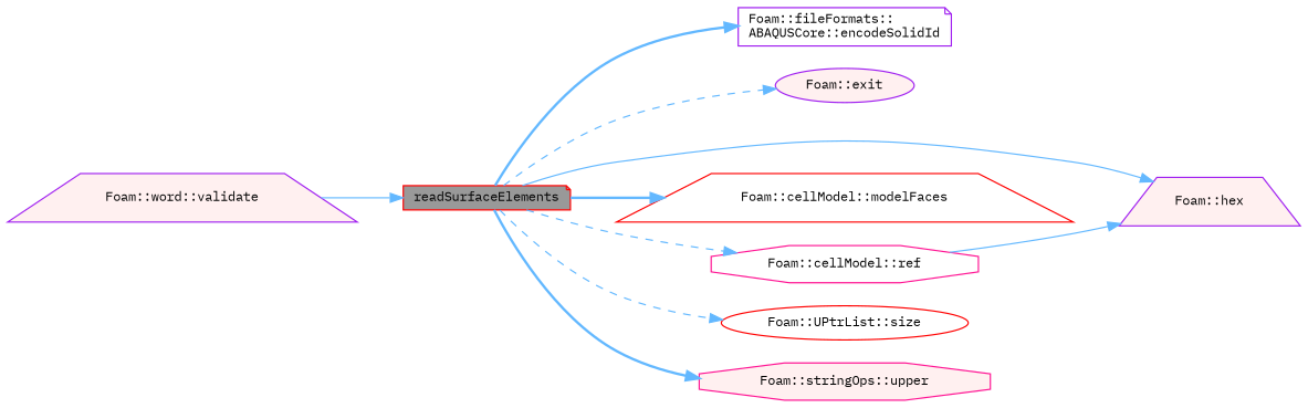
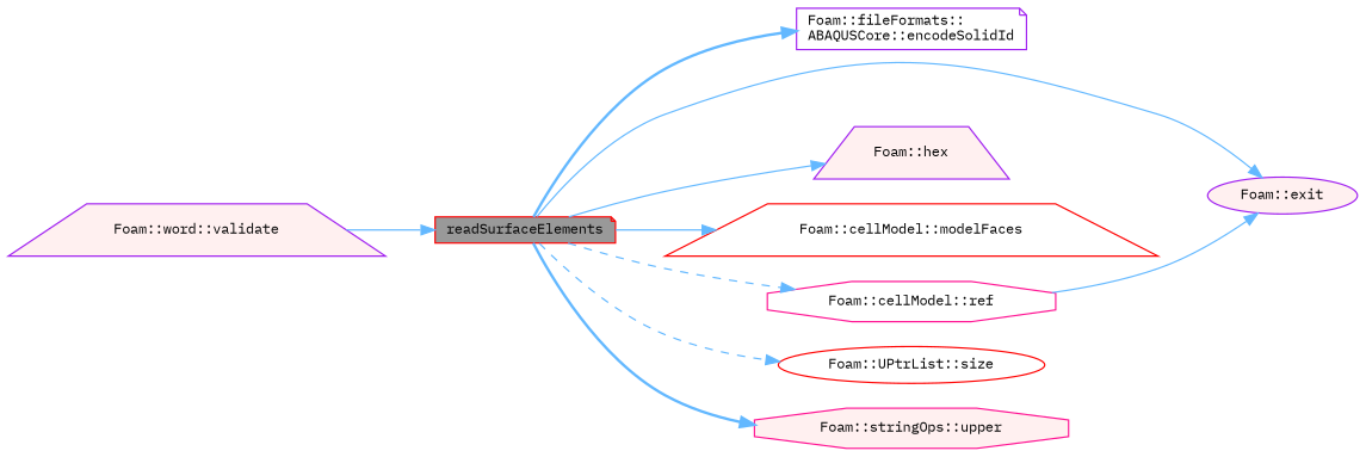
  digraph {
    fontname="IBM Plex Mono"
    rankdir=LR
    node [color=purple fillcolor=white fontname="IBM Plex Mono" fontsize=10 shape=trapezium style=filled]
    edge [color=steelblue1 fontname="IBM Plex Mono" fontsize=10 labelfontname=Helvetica labelfontsize=10 style=bold]
    n1 [color=red fillcolor=grey60 fontcolor=black height=0.2 label=readSurfaceElements shape=note width=0.4]
    n2 [height=0.2 label="Foam::fileFormats::\lABAQUSCore::encodeSolidId" shape=note width=0.4]
    n3 [fillcolor="#FFF0F0" height=0.2 label="Foam::exit" shape=ellipse width=0.4]
    n4 [fillcolor="#FFF0F0" height=0.2 label="Foam::hex" width=0.4]
    n5 [color=red height=0.2 label="Foam::cellModel::modelFaces" width=0.4]
    n6 [color=deeppink height=0.2 label="Foam::cellModel::ref" shape=octagon width=0.4]
    n7 [color=red height=0.2 label="Foam::UPtrList::size" shape=ellipse width=0.4]
    n8 [color=deeppink fillcolor="#FFF0F0" height=0.2 label="Foam::stringOps::upper" shape=octagon width=0.4]
    n9 [fillcolor="#FFF0F0" height=0.2 label="Foam::word::validate" width=0.4]
    n1 -> n2
-   n1 -> n3 [style=dashed]
+   n1 -> n3 [style=solid]
    n1 -> n4 [style=solid]
-   n1 -> n5
+   n1 -> n5 [style=solid]
    n1 -> n6 [style=dashed]
    n1 -> n7 [style=dashed]
    n1 -> n8
-   n6 -> n4 [style=solid]
+   n6 -> n3 [style=solid]
    n9 -> n1 [style=solid]
  }
